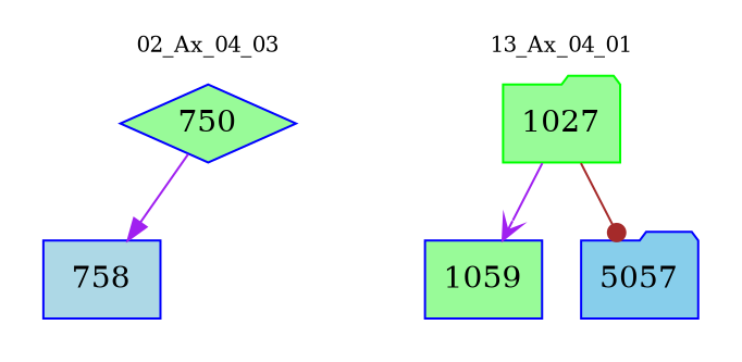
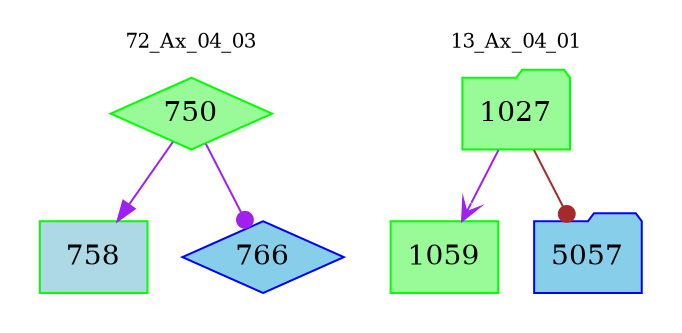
  digraph {
    node [color=blue fillcolor=palegreen shape=diamond style=filled]
    edge [arrowhead=dot color=purple]
-   n1 [label=750]
-   n2 [fillcolor=lightblue label=758 shape=box]
+   n1 [color=green label=750]
+   n2 [color=green fillcolor=lightblue label=758 shape=box]
+   n3 [fillcolor=skyblue label=766]
    n4 [color=green label=1027 shape=folder]
-   n5 [label=1059 shape=box]
+   n5 [color=green label=1059 shape=box]
    n6 [fillcolor=skyblue label=5057 shape=folder]
    subgraph cluster_1 {
      color=white
      fontsize=10
-     label="02_Ax_04_03"
+     label="72_Ax_04_03"
      n1
      n2
+     n3
    }
    subgraph cluster_2 {
      color=white
      fontsize=10
      label="13_Ax_04_01"
      n4
      n5
      n6
    }
    n1 -> n2 [arrowhead=normal]
+   n1 -> n3
    n4 -> n5 [arrowhead=vee]
    n4 -> n6 [color=brown]
  }
